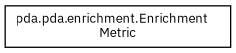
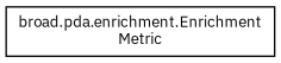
  digraph {
    rankdir=LR
    fontname="IBM Plex Sans"
-   n1 [color=black fillcolor=white fontname="IBM Plex Sans" fontsize=10 height=0.2 label="pda.pda.enrichment.Enrichment\lMetric" shape=record style=filled width=0.4]
+   n1 [color=black fillcolor=white fontname="IBM Plex Sans" fontsize=10 height=0.2 label="broad.pda.enrichment.Enrichment\lMetric" shape=record style=filled width=0.4]
  }
